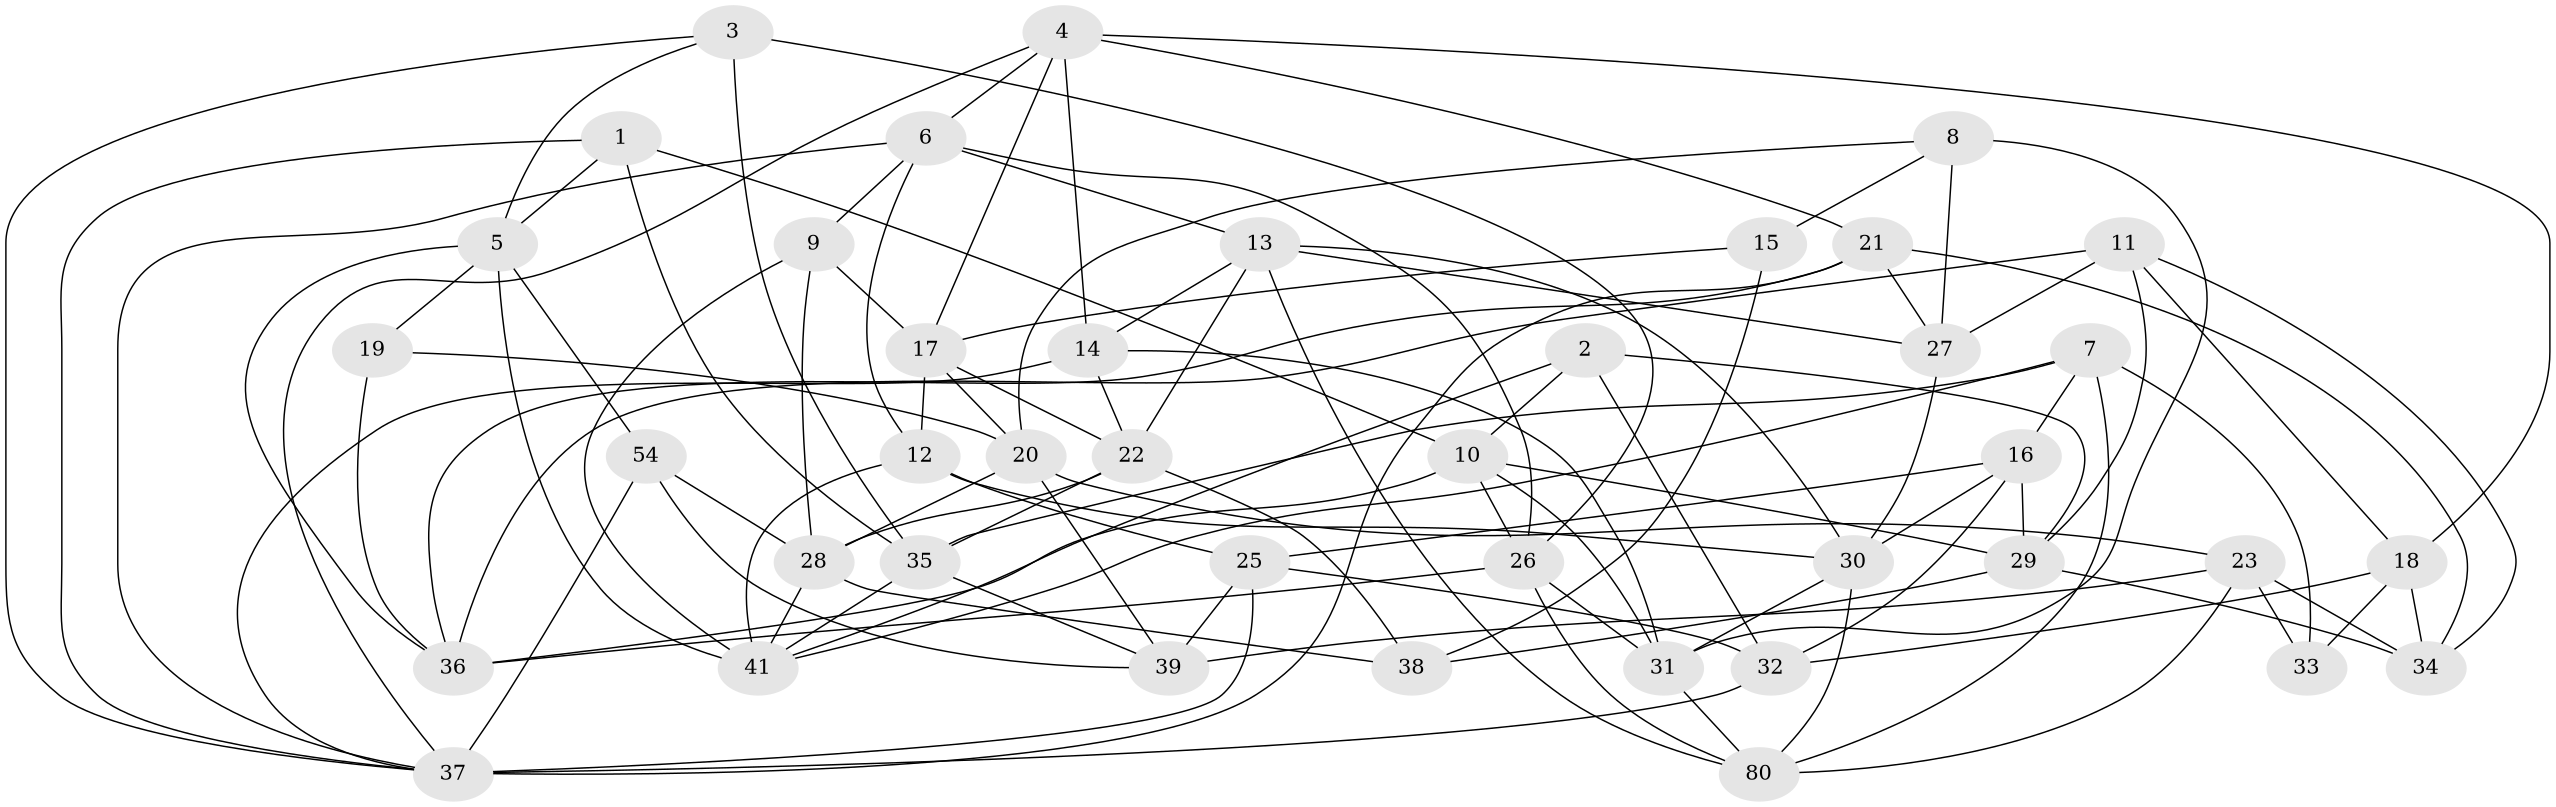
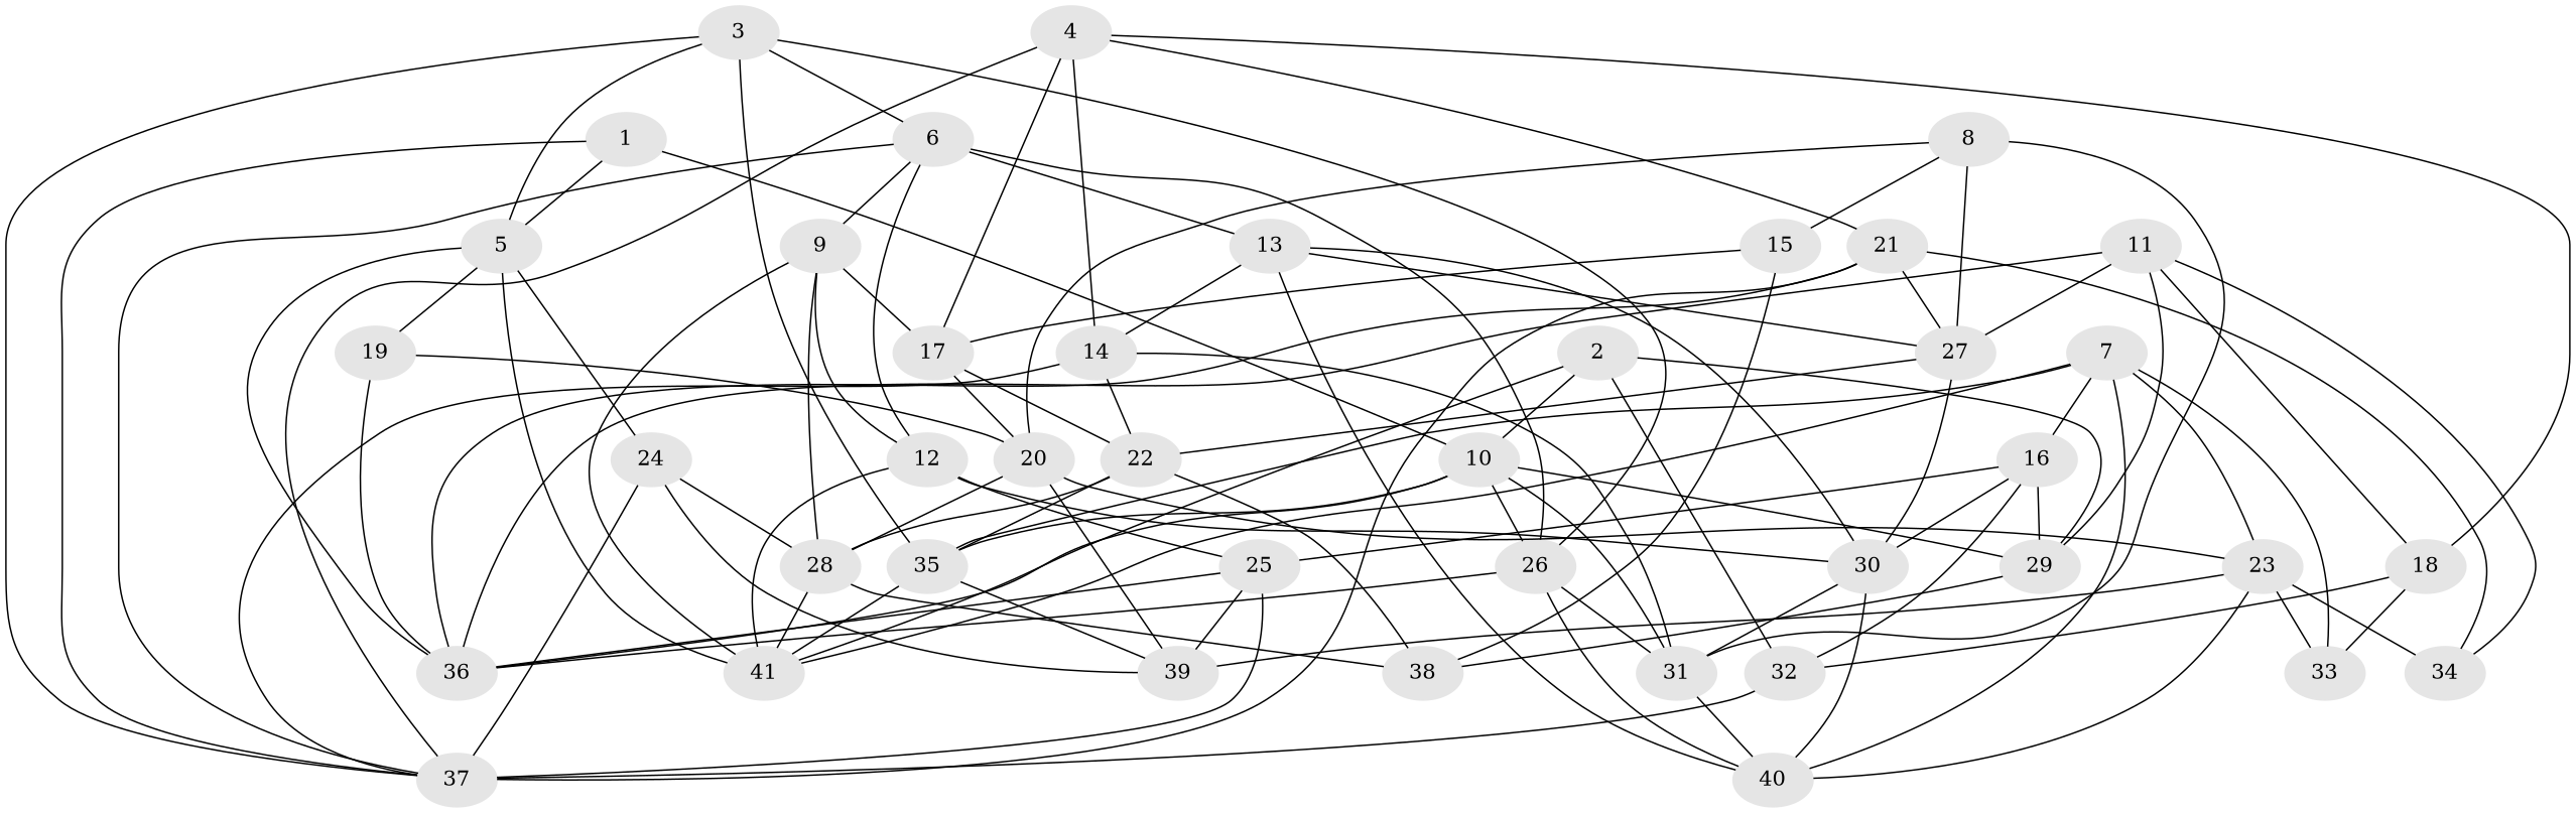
  graph {
    node [color=gray90 style=filled]
    edge [weight=1.0]
    1
    5
    10
    35
    37
    41
    19
-   24 [label=54]
+   24
    36
    29
    26
    31
    39
    2
    32
    34
    38
    3
-   40 [label=80]
+   40
    4
    6
    14
    17
    18
    21
    9
    12
    13
    22
    20
    33
    27
    28
    30
    25
    7
    16
    23
    8
    15
    11
    1 -- 5
    1 -- 10
-   1 -- 35
+   10 -- 35
    1 -- 37
    5 -- 41
    5 -- 19
    5 -- 24
    5 -- 36
    10 -- 36
    10 -- 29
    10 -- 26
    10 -- 31
    35 -- 41
    35 -- 39
    19 -- 36
    19 -- 20 [weight=2.0]
    24 -- 37
    24 -- 39
    24 -- 28
-   29 -- 34
    29 -- 38
    26 -- 36
    26 -- 31
    26 -- 40
    31 -- 40
    2 -- 10
    2 -- 41
    2 -- 29
    2 -- 32
    32 -- 37 [weight=2.0]
    3 -- 5
    3 -- 35
    3 -- 37
    3 -- 26
    4 -- 37
-   4 -- 6
+   3 -- 6
    4 -- 14
    4 -- 17
    4 -- 18
    4 -- 21
    6 -- 37
    6 -- 26
    6 -- 9
    6 -- 12
    6 -- 13
    14 -- 37
    14 -- 31
    14 -- 22 [weight=2.0]
    17 -- 22
    17 -- 20
    18 -- 32
-   18 -- 34
    18 -- 33 [weight=2.0]
    21 -- 37
    21 -- 36
    21 -- 34 [weight=2.0]
    21 -- 27
    9 -- 41
    9 -- 17 [weight=2.0]
-   17 -- 12
+   9 -- 12
    9 -- 28
    12 -- 41 [weight=2.0]
    12 -- 30
    12 -- 25
    13 -- 40
    13 -- 14
-   13 -- 22
+   27 -- 22
    13 -- 27
    13 -- 30
    22 -- 35
    22 -- 38
    22 -- 28
    20 -- 39 [weight=2.0]
    20 -- 28
    20 -- 23
    27 -- 30
    28 -- 41
    28 -- 38
    30 -- 31
    30 -- 40
    25 -- 37
    25 -- 39
-   25 -- 32
+   25 -- 36
    7 -- 35
    7 -- 41
    7 -- 40
    7 -- 33
    7 -- 16
+   7 -- 23
    16 -- 29
    16 -- 32
    16 -- 30
    16 -- 25
    23 -- 39
    23 -- 34
    23 -- 40
    23 -- 33 [weight=3.0]
    8 -- 31
    8 -- 20
    8 -- 27
    8 -- 15
    15 -- 38 [weight=2.0]
    15 -- 17
    11 -- 36
    11 -- 29
    11 -- 34
    11 -- 18
    11 -- 27 [weight=2.0]
  }
